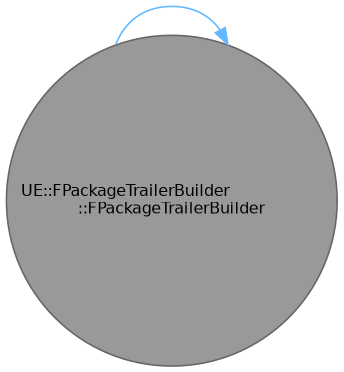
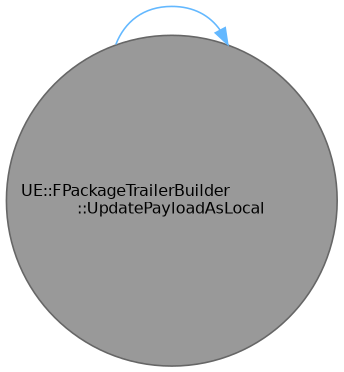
  digraph {
    rankdir=LR
-   n1 [color=gray40 fillcolor=grey60 fontcolor=black fontname=Helvetica fontsize=10 height=0.2 label="UE::FPackageTrailerBuilder\l::FPackageTrailerBuilder" shape=circle style=filled width=0.4]
+   n1 [color=gray40 fillcolor=grey60 fontcolor=black fontname=Helvetica fontsize=10 height=0.2 label="UE::FPackageTrailerBuilder\l::UpdatePayloadAsLocal" shape=circle style=filled width=0.4]
    n1 -> n1 [color=steelblue1 fontname=Helvetica fontsize=10 labelfontname=Helvetica labelfontsize=10 style=solid]
  }
